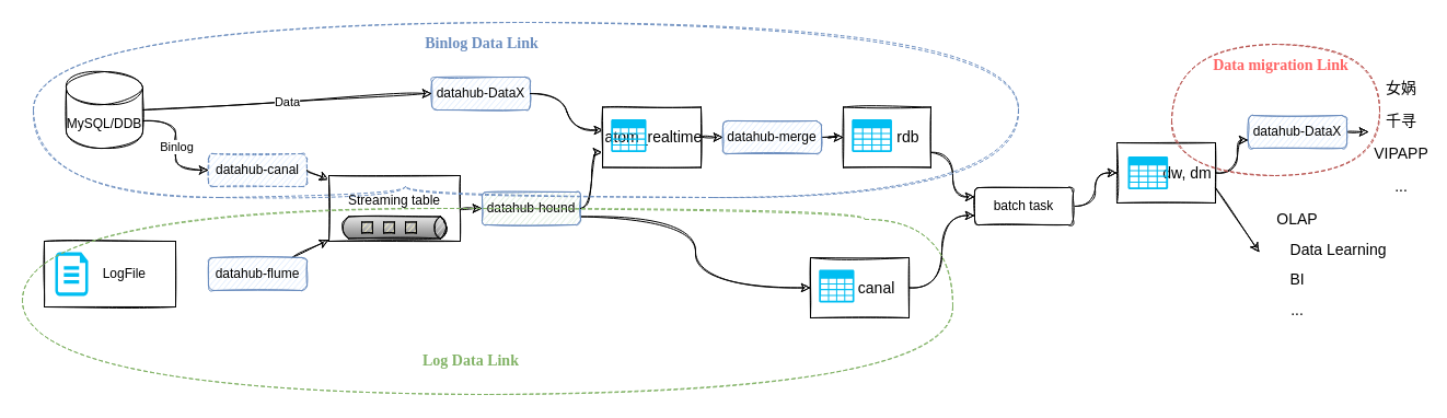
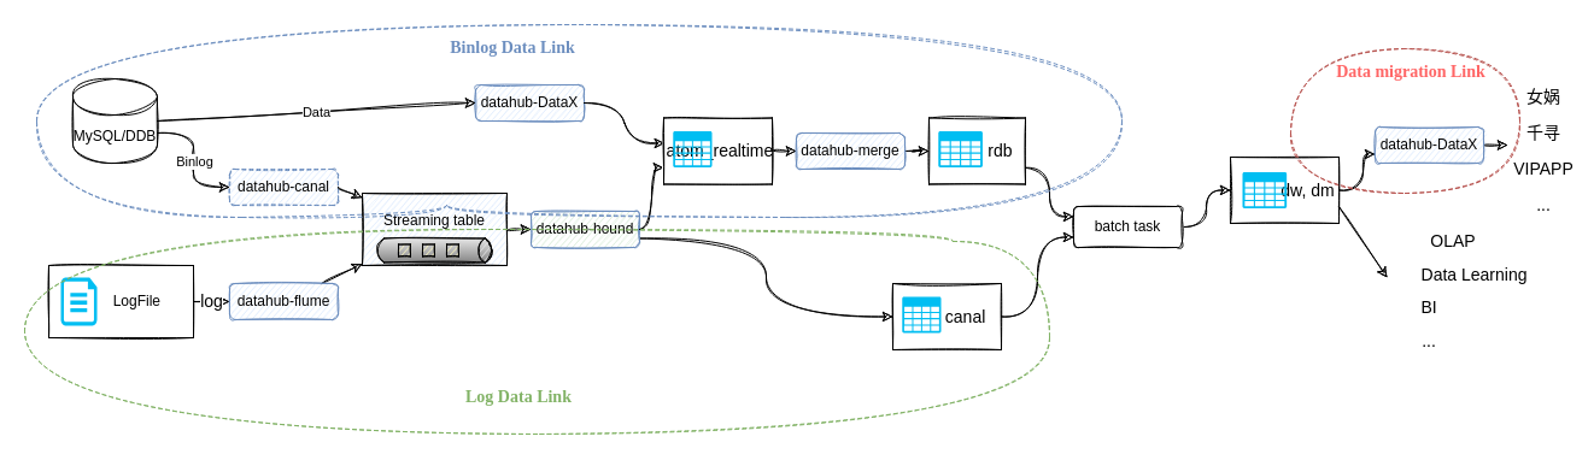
  <mxCell id="0" />
  <mxCell id="1" parent="0" />
  <mxCell id="2" value="MySQL/DDB" style="shape=cylinder3;whiteSpace=wrap;html=1;boundedLbl=1;backgroundOutline=1;size=15;sketch=1;" parent="1" vertex="1"><mxGeometry x="60" y="65" width="70" height="70" as="geometry" /></mxCell>
  <mxCell id="3" value="datahub-canal" style="rounded=1;whiteSpace=wrap;html=1;sketch=1;fillColor=#dae8fc;strokeColor=#6c8ebf;dashed=1;" parent="1" vertex="1"><mxGeometry x="190" y="140" width="90" height="30" as="geometry" /></mxCell>
  <mxCell id="4" style="edgeStyle=orthogonalEdgeStyle;rounded=0;orthogonalLoop=1;jettySize=auto;html=1;exitX=1;exitY=0.75;exitDx=0;exitDy=0;entryX=0;entryY=0.5;entryDx=0;entryDy=0;sketch=1;curved=1;" edge="1" parent="1" source="5" target="31"><mxGeometry relative="1" as="geometry" /></mxCell>
  <mxCell id="5" value="&lt;div&gt;datahub-hound&lt;/div&gt;" style="rounded=1;whiteSpace=wrap;html=1;sketch=1;fillColor=#d5e8d4;strokeColor=#6c8ebf;" parent="1" vertex="1"><mxGeometry x="440" y="175" width="90" height="30" as="geometry" /></mxCell>
  <mxCell id="6" value="datahub-DataX" style="rounded=1;whiteSpace=wrap;html=1;sketch=1;fillColor=#dae8fc;strokeColor=#6c8ebf;" parent="1" vertex="1"><mxGeometry x="394" y="70" width="90" height="30" as="geometry" /></mxCell>
  <mxCell id="7" value="" style="endArrow=classic;html=1;entryX=0;entryY=0.5;entryDx=0;entryDy=0;exitX=1;exitY=0;exitDx=0;exitDy=45;exitPerimeter=0;sketch=1;edgeStyle=entityRelationEdgeStyle;curved=1;" parent="1" source="2" target="3" edge="1"><mxGeometry relative="1" as="geometry"><mxPoint x="70" y="115" as="sourcePoint" /><mxPoint x="170" y="115" as="targetPoint" /></mxGeometry></mxCell>
  <mxCell id="8" value="Binlog" style="edgeLabel;resizable=0;html=1;align=center;verticalAlign=middle;sketch=1;" parent="7" connectable="0" vertex="1"><mxGeometry relative="1" as="geometry" /></mxCell>
  <mxCell id="9" value="" style="endArrow=classic;html=1;exitX=1;exitY=0.5;exitDx=0;exitDy=0;sketch=1;curved=1;" parent="1" source="3" target="25" edge="1"><mxGeometry relative="1" as="geometry"><mxPoint x="250" y="155" as="sourcePoint" /><mxPoint x="298" y="155" as="targetPoint" /></mxGeometry></mxCell>
  <mxCell id="10" value="" style="endArrow=classic;html=1;entryX=0;entryY=0.5;entryDx=0;entryDy=0;sketch=1;curved=1;" parent="1" source="25" target="5" edge="1"><mxGeometry relative="1" as="geometry"><mxPoint x="393.24" y="155" as="sourcePoint" /><mxPoint x="441.24" y="225" as="targetPoint" /></mxGeometry></mxCell>
  <mxCell id="11" value="" style="endArrow=classic;html=1;entryX=0;entryY=0.5;entryDx=0;entryDy=0;exitX=1;exitY=0.5;exitDx=0;exitDy=0;exitPerimeter=0;sketch=1;edgeStyle=entityRelationEdgeStyle;elbow=vertical;curved=1;" parent="1" source="2" target="6" edge="1"><mxGeometry relative="1" as="geometry"><mxPoint x="100" y="120" as="sourcePoint" /><mxPoint x="170" y="165" as="targetPoint" /></mxGeometry></mxCell>
  <mxCell id="12" value="Data" style="edgeLabel;resizable=0;html=1;align=center;verticalAlign=middle;sketch=1;" parent="11" connectable="0" vertex="1"><mxGeometry relative="1" as="geometry" /></mxCell>
  <mxCell id="13" style="rounded=0;orthogonalLoop=1;jettySize=auto;html=1;entryX=0;entryY=0.5;entryDx=0;entryDy=0;sketch=1;curved=1;" parent="1" source="28" target="17" edge="1"><mxGeometry relative="1" as="geometry"><mxPoint x="670" y="135" as="sourcePoint" /></mxGeometry></mxCell>
  <mxCell id="14" value="" style="endArrow=classic;html=1;exitX=1;exitY=0.5;exitDx=0;exitDy=0;sketch=1;edgeStyle=entityRelationEdgeStyle;curved=1;entryX=0.01;entryY=0.382;entryDx=0;entryDy=0;entryPerimeter=0;" parent="1" source="6" target="28" edge="1"><mxGeometry width="50" height="50" relative="1" as="geometry"><mxPoint x="500" y="-15" as="sourcePoint" /><mxPoint x="593.18" y="113.787" as="targetPoint" /></mxGeometry></mxCell>
  <mxCell id="15" value="" style="endArrow=classic;html=1;exitX=1;exitY=0.5;exitDx=0;exitDy=0;sketch=1;edgeStyle=orthogonalEdgeStyle;curved=1;entryX=0;entryY=0.75;entryDx=0;entryDy=0;" parent="1" source="5" target="28" edge="1"><mxGeometry width="50" height="50" relative="1" as="geometry"><mxPoint x="504" y="70" as="sourcePoint" /><mxPoint x="593.18" y="156.213" as="targetPoint" /></mxGeometry></mxCell>
  <mxCell id="16" style="rounded=0;orthogonalLoop=1;jettySize=auto;html=1;sketch=1;curved=1;edgeStyle=orthogonalEdgeStyle;" parent="1" source="17" target="34" edge="1"><mxGeometry relative="1" as="geometry"><mxPoint x="820" y="127.5" as="targetPoint" /></mxGeometry></mxCell>
  <mxCell id="17" value="&lt;div&gt;datahub-merge&lt;/div&gt;" style="rounded=1;whiteSpace=wrap;html=1;sketch=1;fillColor=#dae8fc;strokeColor=#6c8ebf;" parent="1" vertex="1"><mxGeometry x="660" y="110" width="90" height="30" as="geometry" /></mxCell>
  <mxCell id="18" style="edgeStyle=none;rounded=0;orthogonalLoop=1;jettySize=auto;html=1;fontSize=14;sketch=1;" edge="1" parent="1" source="23" target="25"><mxGeometry relative="1" as="geometry"><mxPoint x="330" y="190" as="targetPoint" /><mxPoint x="310" y="250" as="sourcePoint" /></mxGeometry></mxCell>
  <mxCell id="19" value="" style="group;sketch=1;" vertex="1" connectable="0" parent="1"><mxGeometry x="40" y="220" width="120" height="60" as="geometry" /></mxCell>
  <mxCell id="20" value="&amp;nbsp; &amp;nbsp; &amp;nbsp; &amp;nbsp; LogFile" style="rounded=0;whiteSpace=wrap;html=1;sketch=1;" vertex="1" parent="19"><mxGeometry width="120" height="60" as="geometry" /></mxCell>
  <mxCell id="21" value="" style="verticalLabelPosition=bottom;html=1;verticalAlign=top;align=center;strokeColor=none;fillColor=#00BEF2;shape=mxgraph.azure.cloud_services_configuration_file;pointerEvents=1;sketch=0;" vertex="1" parent="19"><mxGeometry x="10" y="10" width="30" height="40" as="geometry" /></mxCell>
+ <mxCell id="22" value="log" style="edgeStyle=none;rounded=0;orthogonalLoop=1;jettySize=auto;html=1;fontSize=14;sketch=1;" edge="1" parent="1" source="20" target="23"><mxGeometry relative="1" as="geometry"><mxPoint x="190" y="250" as="targetPoint" /></mxGeometry></mxCell>
  <mxCell id="23" value="datahub-flume" style="rounded=1;whiteSpace=wrap;html=1;sketch=1;fillColor=#dae8fc;strokeColor=#6c8ebf;" vertex="1" parent="1"><mxGeometry x="190" y="235" width="90" height="30" as="geometry" /></mxCell>
  <mxCell id="24" value="" style="group;sketch=1;" vertex="1" connectable="0" parent="1"><mxGeometry x="300" y="160" width="120" height="60" as="geometry" /></mxCell>
- <mxCell id="25" value="Streaming table&lt;br&gt;&lt;br&gt;" style="rounded=0;whiteSpace=wrap;html=1;sketch=1;" vertex="1" parent="24"><mxGeometry width="120" height="60" as="geometry" /></mxCell>
+ <mxCell id="25" value="Streaming table&lt;br&gt;&lt;br&gt;" style="rounded=0;whiteSpace=wrap;html=1;sketch=1;fillColor=#dae8fc;" vertex="1" parent="24"><mxGeometry width="120" height="60" as="geometry" /></mxCell>
  <mxCell id="26" value="" style="strokeWidth=1;outlineConnect=0;dashed=0;align=center;html=1;fontSize=8;shape=mxgraph.eip.dataChannel;verticalLabelPosition=bottom;labelBackgroundColor=#ffffff;verticalAlign=top;sketch=1;" vertex="1" parent="24"><mxGeometry x="10" y="40" width="100" height="15" as="geometry" /></mxCell>
  <mxCell id="27" value="" style="group;sketch=1;" vertex="1" connectable="0" parent="1"><mxGeometry x="550" y="97.5" width="100" height="55" as="geometry" /></mxCell>
  <mxCell id="28" value="&lt;font style=&quot;font-size: 14px&quot;&gt;&amp;nbsp;atom_realtime&lt;/font&gt;" style="rounded=0;whiteSpace=wrap;html=1;sketch=1;" vertex="1" parent="27"><mxGeometry width="90" height="55" as="geometry" /></mxCell>
  <mxCell id="29" value="" style="verticalLabelPosition=bottom;html=1;verticalAlign=top;align=center;strokeColor=none;fillColor=#00BEF2;shape=mxgraph.azure.storage;pointerEvents=1;sketch=0;" vertex="1" parent="27"><mxGeometry x="7.78" y="11" width="32.22" height="30" as="geometry" /></mxCell>
  <mxCell id="30" value="" style="group;sketch=1;" vertex="1" connectable="0" parent="1"><mxGeometry x="740" y="235" width="120" height="55" as="geometry" /></mxCell>
  <mxCell id="31" value="&lt;font style=&quot;font-size: 14px&quot;&gt;&amp;nbsp; &amp;nbsp; &amp;nbsp; &amp;nbsp; canal&lt;/font&gt;" style="rounded=0;whiteSpace=wrap;html=1;sketch=1;" vertex="1" parent="30"><mxGeometry width="90" height="55" as="geometry" /></mxCell>
  <mxCell id="32" value="" style="verticalLabelPosition=bottom;html=1;verticalAlign=top;align=center;strokeColor=none;fillColor=#00BEF2;shape=mxgraph.azure.storage;pointerEvents=1;sketch=0;" vertex="1" parent="30"><mxGeometry x="7.78" y="11" width="32.22" height="30" as="geometry" /></mxCell>
  <mxCell id="33" value="" style="group;sketch=1;" vertex="1" connectable="0" parent="1"><mxGeometry x="770" y="97.5" width="100" height="55" as="geometry" /></mxCell>
  <mxCell id="34" value="&lt;font style=&quot;font-size: 14px&quot;&gt;&amp;nbsp; &amp;nbsp; &amp;nbsp; &amp;nbsp; &amp;nbsp; rdb&lt;/font&gt;" style="rounded=0;whiteSpace=wrap;html=1;sketch=1;" vertex="1" parent="33"><mxGeometry width="80" height="55" as="geometry" /></mxCell>
  <mxCell id="35" value="" style="verticalLabelPosition=bottom;html=1;verticalAlign=top;align=center;strokeColor=none;fillColor=#00BEF2;shape=mxgraph.azure.storage;pointerEvents=1;sketch=0;" vertex="1" parent="33"><mxGeometry x="7.778" y="11" width="36.667" height="30" as="geometry" /></mxCell>
  <mxCell id="36" style="edgeStyle=orthogonalEdgeStyle;curved=1;rounded=0;sketch=1;orthogonalLoop=1;jettySize=auto;html=1;exitX=1;exitY=0.5;exitDx=0;exitDy=0;entryX=0;entryY=0.5;entryDx=0;entryDy=0;" edge="1" parent="1" source="37" target="42"><mxGeometry relative="1" as="geometry" /></mxCell>
  <mxCell id="37" value="batch task" style="rounded=1;whiteSpace=wrap;html=1;sketch=1;" vertex="1" parent="1"><mxGeometry x="890" y="171" width="90" height="34" as="geometry" /></mxCell>
  <mxCell id="38" style="edgeStyle=orthogonalEdgeStyle;curved=1;rounded=0;sketch=1;orthogonalLoop=1;jettySize=auto;html=1;exitX=1;exitY=0.75;exitDx=0;exitDy=0;entryX=0;entryY=0.25;entryDx=0;entryDy=0;" edge="1" parent="1" source="34" target="37"><mxGeometry relative="1" as="geometry" /></mxCell>
  <mxCell id="39" style="edgeStyle=orthogonalEdgeStyle;curved=1;rounded=0;sketch=1;orthogonalLoop=1;jettySize=auto;html=1;exitX=1;exitY=0.5;exitDx=0;exitDy=0;entryX=0;entryY=0.75;entryDx=0;entryDy=0;" edge="1" parent="1" source="31" target="37"><mxGeometry relative="1" as="geometry" /></mxCell>
  <mxCell id="40" style="edgeStyle=orthogonalEdgeStyle;curved=1;rounded=0;sketch=1;orthogonalLoop=1;jettySize=auto;html=1;exitX=1;exitY=0.5;exitDx=0;exitDy=0;entryX=0;entryY=0.75;entryDx=0;entryDy=0;fontFamily=Comic Sans MS;fontSize=14;fontColor=#6C8EBF;" edge="1" parent="1" source="42" target="49"><mxGeometry relative="1" as="geometry" /></mxCell>
  <mxCell id="41" style="rounded=0;sketch=1;orthogonalLoop=1;jettySize=auto;html=1;exitX=1;exitY=0.75;exitDx=0;exitDy=0;fontFamily=Helvetica;fontSize=14;fontColor=#000000;elbow=vertical;" edge="1" parent="1" source="42"><mxGeometry relative="1" as="geometry"><mxPoint x="1150" y="230" as="targetPoint" /></mxGeometry></mxCell>
  <mxCell id="42" value="&lt;font style=&quot;font-size: 14px&quot;&gt;&amp;nbsp; &amp;nbsp; &amp;nbsp; &amp;nbsp; &amp;nbsp; dw, dm&lt;/font&gt;" style="rounded=0;whiteSpace=wrap;html=1;sketch=1;" vertex="1" parent="1"><mxGeometry x="1020" y="130" width="90" height="55" as="geometry" /></mxCell>
  <mxCell id="43" value="" style="verticalLabelPosition=bottom;html=1;verticalAlign=top;align=center;strokeColor=none;fillColor=#00BEF2;shape=mxgraph.azure.storage;pointerEvents=1;sketch=0;" vertex="1" parent="1"><mxGeometry x="1029.998" y="142.5" width="36.667" height="30" as="geometry" /></mxCell>
  <mxCell id="44" value="" style="endArrow=none;dashed=1;html=1;edgeStyle=orthogonalEdgeStyle;elbow=vertical;rounded=0;curved=1;sketch=1;fillColor=#dae8fc;strokeColor=#6c8ebf;" edge="1" parent="1"><mxGeometry width="50" height="50" relative="1" as="geometry"><mxPoint x="370" y="170" as="sourcePoint" /><mxPoint x="370" y="170" as="targetPoint" /><Array as="points"><mxPoint x="370" y="180" /><mxPoint x="30" y="180" /><mxPoint x="30" y="20" /><mxPoint x="930" y="20" /><mxPoint x="930" y="180" /><mxPoint x="370" y="180" /></Array></mxGeometry></mxCell>
- <mxCell id="45" value="Binlog Data Link" style="text;html=1;strokeColor=none;fillColor=none;align=center;verticalAlign=middle;whiteSpace=wrap;rounded=0;sketch=1;fontSize=14;fontFamily=Comic Sans MS;fontStyle=1;fontColor=#6C8EBF;" vertex="1" parent="1"><mxGeometry x="370" y="30" width="140" height="20" as="geometry" /></mxCell>
+ <mxCell id="45" value="Binlog Data Link" style="text;html=1;strokeColor=none;fillColor=none;align=center;verticalAlign=middle;whiteSpace=wrap;rounded=0;sketch=1;fontSize=14;fontFamily=Comic Sans MS;fontStyle=1;fontColor=#6C8EBF;" vertex="1" parent="1"><mxGeometry x="355" y="30" width="140" height="20" as="geometry" /></mxCell>
  <mxCell id="46" value="" style="endArrow=none;dashed=1;html=1;edgeStyle=orthogonalEdgeStyle;elbow=vertical;rounded=0;curved=1;sketch=1;fillColor=#d5e8d4;strokeColor=#82b366;" edge="1" parent="1"><mxGeometry width="50" height="50" relative="1" as="geometry"><mxPoint x="790" y="200" as="sourcePoint" /><mxPoint x="790" y="200" as="targetPoint" /><Array as="points"><mxPoint x="870" y="200" /><mxPoint x="870" y="360" /><mxPoint x="20" y="360" /><mxPoint x="20" y="190" /><mxPoint x="790" y="190" /></Array></mxGeometry></mxCell>
  <mxCell id="47" value="Log Data Link" style="text;html=1;strokeColor=none;fillColor=none;align=center;verticalAlign=middle;whiteSpace=wrap;rounded=0;sketch=1;fontSize=14;fontFamily=Comic Sans MS;fontStyle=1;fontColor=#82B366;" vertex="1" parent="1"><mxGeometry x="360" y="320" width="140" height="20" as="geometry" /></mxCell>
  <mxCell id="48" style="edgeStyle=orthogonalEdgeStyle;curved=1;rounded=0;sketch=1;orthogonalLoop=1;jettySize=auto;html=1;exitX=1;exitY=0.5;exitDx=0;exitDy=0;fontFamily=Helvetica;fontSize=14;fontColor=#000000;" edge="1" parent="1" source="49"><mxGeometry relative="1" as="geometry"><mxPoint x="1250" y="120" as="targetPoint" /></mxGeometry></mxCell>
  <mxCell id="49" value="datahub-DataX" style="rounded=1;whiteSpace=wrap;html=1;sketch=1;fillColor=#dae8fc;strokeColor=#6c8ebf;" vertex="1" parent="1"><mxGeometry x="1140" y="105" width="90" height="30" as="geometry" /></mxCell>
  <mxCell id="50" value="女娲" style="text;html=1;strokeColor=none;fillColor=none;align=center;verticalAlign=middle;whiteSpace=wrap;rounded=0;sketch=1;fontFamily=Helvetica;fontSize=14;" vertex="1" parent="1"><mxGeometry x="1260" y="70" width="40" height="20" as="geometry" /></mxCell>
  <mxCell id="51" value="千寻" style="text;html=1;strokeColor=none;fillColor=none;align=center;verticalAlign=middle;whiteSpace=wrap;rounded=0;sketch=1;fontFamily=Helvetica;fontSize=14;" vertex="1" parent="1"><mxGeometry x="1260" y="100" width="40" height="20" as="geometry" /></mxCell>
  <mxCell id="52" value="VIPAPP" style="text;html=1;strokeColor=none;fillColor=none;align=center;verticalAlign=middle;whiteSpace=wrap;rounded=0;sketch=1;fontFamily=Helvetica;fontSize=14;" vertex="1" parent="1"><mxGeometry x="1260" y="130" width="40" height="20" as="geometry" /></mxCell>
  <mxCell id="53" value="..." style="text;html=1;strokeColor=none;fillColor=none;align=center;verticalAlign=middle;whiteSpace=wrap;rounded=0;sketch=1;fontFamily=Helvetica;fontSize=14;" vertex="1" parent="1"><mxGeometry x="1260" y="160" width="40" height="20" as="geometry" /></mxCell>
- <mxCell id="54" value="OLAP" style="text;html=1;strokeColor=none;fillColor=none;align=center;verticalAlign=middle;whiteSpace=wrap;rounded=0;sketch=1;fontFamily=Helvetica;fontSize=14;" vertex="1" parent="1"><mxGeometry x="1165" y="190" width="40" height="20" as="geometry" /></mxCell>
+ <mxCell id="54" value="OLAP" style="text;html=1;strokeColor=none;fillColor=none;align=center;verticalAlign=middle;whiteSpace=wrap;rounded=0;sketch=1;fontFamily=Helvetica;fontSize=14;" vertex="1" parent="1"><mxGeometry x="1185" y="190" width="40" height="20" as="geometry" /></mxCell>
  <mxCell id="55" value="Data Learning" style="text;html=1;strokeColor=none;fillColor=none;align=center;verticalAlign=middle;whiteSpace=wrap;rounded=0;sketch=1;fontFamily=Helvetica;fontSize=14;" vertex="1" parent="1"><mxGeometry x="1165" y="218" width="115" height="20" as="geometry" /></mxCell>
  <mxCell id="56" value="BI" style="text;html=1;strokeColor=none;fillColor=none;align=center;verticalAlign=middle;whiteSpace=wrap;rounded=0;sketch=1;fontFamily=Helvetica;fontSize=14;" vertex="1" parent="1"><mxGeometry x="1165" y="245" width="40" height="20" as="geometry" /></mxCell>
  <mxCell id="57" value="..." style="text;html=1;strokeColor=none;fillColor=none;align=center;verticalAlign=middle;whiteSpace=wrap;rounded=0;sketch=1;fontFamily=Helvetica;fontSize=14;" vertex="1" parent="1"><mxGeometry x="1165" y="272.5" width="40" height="20" as="geometry" /></mxCell>
  <mxCell id="58" value="" style="endArrow=none;dashed=1;html=1;fontFamily=Helvetica;fontSize=14;fontColor=#000000;edgeStyle=orthogonalEdgeStyle;curved=1;sketch=1;fillColor=#f8cecc;strokeColor=#b85450;" edge="1" parent="1"><mxGeometry width="50" height="50" relative="1" as="geometry"><mxPoint x="1070" y="110" as="sourcePoint" /><mxPoint x="1070" y="110" as="targetPoint" /><Array as="points"><mxPoint x="1260" y="160" /><mxPoint x="1260" y="40" /><mxPoint x="1070" y="40" /></Array></mxGeometry></mxCell>
  <mxCell id="59" value="&lt;p style=&quot;font-size: 14px&quot;&gt;&lt;font color=&quot;#ff6666&quot;&gt;Data&amp;nbsp;&lt;span style=&quot;text-align: left&quot;&gt;migration&lt;/span&gt;&amp;nbsp;Link&lt;/font&gt;&lt;/p&gt;" style="text;html=1;strokeColor=none;fillColor=none;align=center;verticalAlign=middle;whiteSpace=wrap;rounded=0;sketch=1;fontSize=1;fontFamily=Comic Sans MS;fontStyle=1;fontColor=#6C8EBF;" vertex="1" parent="1"><mxGeometry x="1100" y="50" width="140" height="20" as="geometry" /></mxCell>
